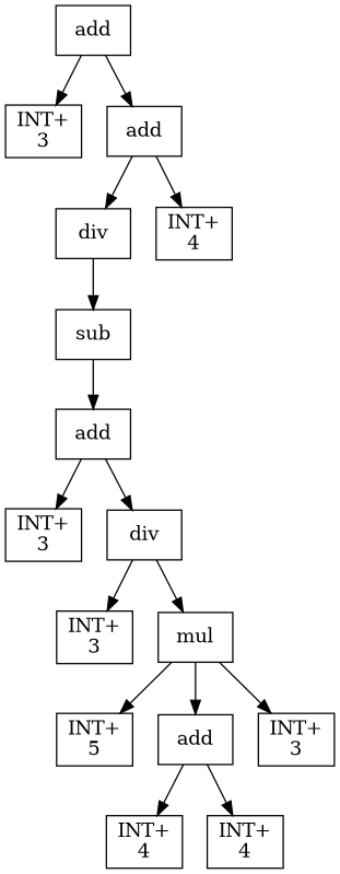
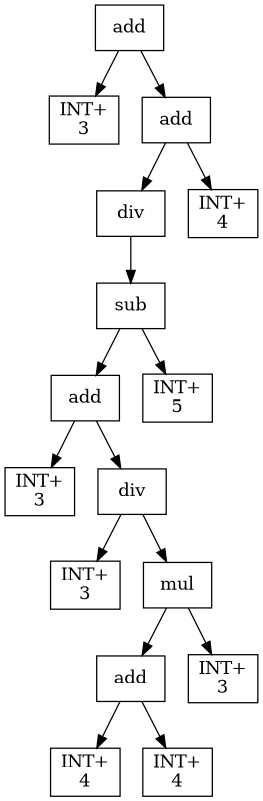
  digraph {
    fontname="DejaVu Serif"
    node [fontname="DejaVu Serif" shape=box]
    edge [fontname="DejaVu Serif"]
    n1 [label=add]
    n2 [label="INT+\n3"]
    n3 [label=add]
    n4 [label=div]
    n5 [label="INT+\n4"]
    n6 [label=sub]
    n7 [label=add]
    n8 [label="INT+\n5"]
    n9 [label="INT+\n3"]
    n10 [label=div]
    n11 [label="INT+\n3"]
    n12 [label=mul]
    n13 [label=add]
    n14 [label="INT+\n3"]
    n15 [label="INT+\n4"]
    n16 [label="INT+\n4"]
    n1 -> n2
    n1 -> n3
    n3 -> n4
    n3 -> n5
    n4 -> n6
    n6 -> n7
-   n12 -> n8
+   n6 -> n8
    n7 -> n9
    n7 -> n10
    n10 -> n11
    n10 -> n12
    n12 -> n13
    n12 -> n14
    n13 -> n15
    n13 -> n16
  }
